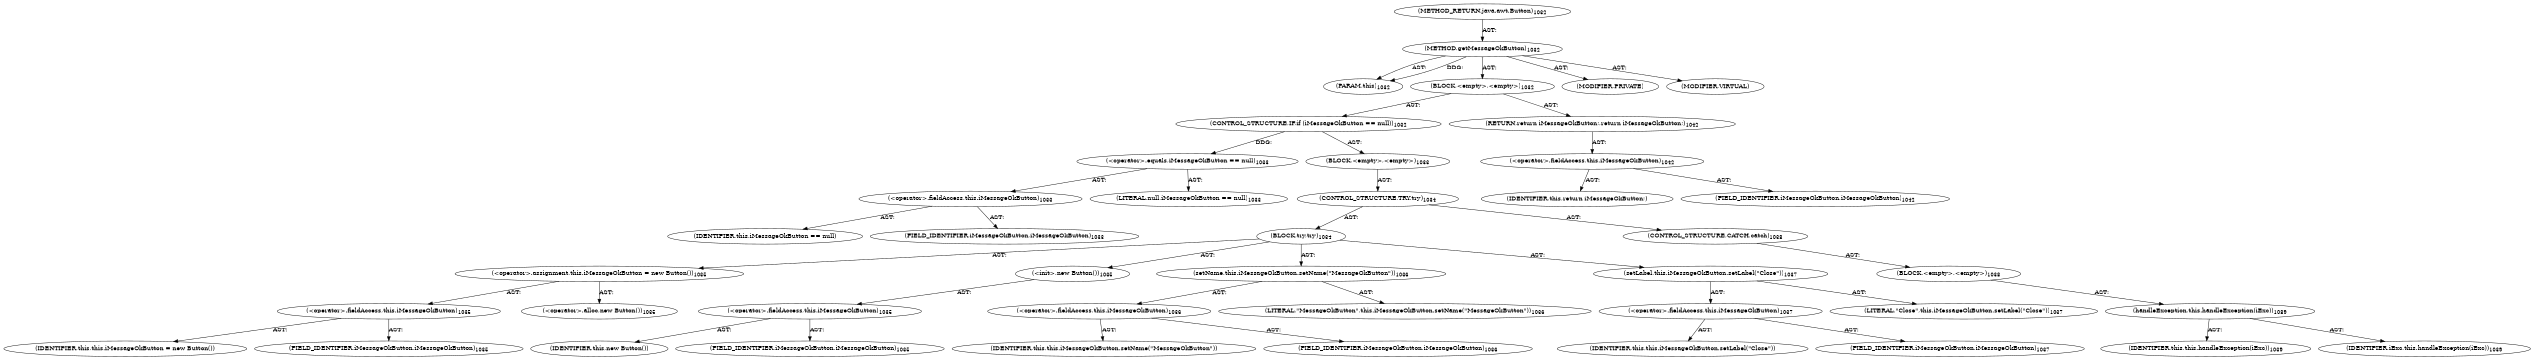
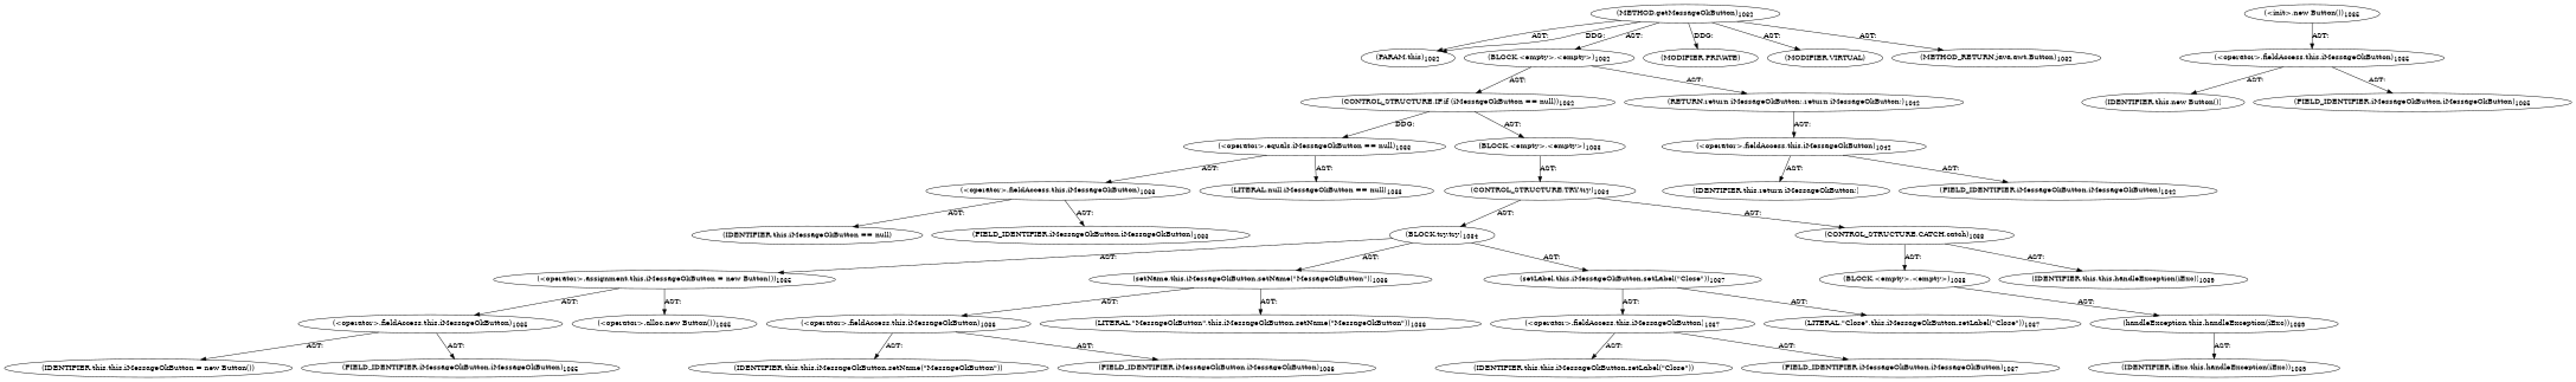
  digraph {
    n1 [label=<(METHOD,getMessageOkButton)<SUB>1032</SUB>>]
    n2 [label=<(PARAM,this)<SUB>1032</SUB>>]
    n3 [label=<(BLOCK,&lt;empty&gt;,&lt;empty&gt;)<SUB>1032</SUB>>]
    n4 [label=<(MODIFIER,PRIVATE)>]
    n5 [label=<(MODIFIER,VIRTUAL)>]
    n6 [label=<(METHOD_RETURN,java.awt.Button)<SUB>1032</SUB>>]
    n7 [label=<(CONTROL_STRUCTURE,IF,if (iMessageOkButton == null))<SUB>1032</SUB>>]
    n8 [label=<(RETURN,return iMessageOkButton;,return iMessageOkButton;)<SUB>1042</SUB>>]
    n9 [label=<(&lt;operator&gt;.equals,iMessageOkButton == null)<SUB>1033</SUB>>]
    n10 [label=<(BLOCK,&lt;empty&gt;,&lt;empty&gt;)<SUB>1033</SUB>>]
    n11 [label=<(&lt;operator&gt;.fieldAccess,this.iMessageOkButton)<SUB>1042</SUB>>]
    n12 [label=<(&lt;operator&gt;.fieldAccess,this.iMessageOkButton)<SUB>1033</SUB>>]
    n13 [label=<(LITERAL,null,iMessageOkButton == null)<SUB>1033</SUB>>]
    n14 [label=<(CONTROL_STRUCTURE,TRY,try)<SUB>1034</SUB>>]
    n15 [label=<(IDENTIFIER,this,iMessageOkButton == null)>]
    n16 [label=<(FIELD_IDENTIFIER,iMessageOkButton,iMessageOkButton)<SUB>1033</SUB>>]
    n17 [label=<(BLOCK,try,try)<SUB>1034</SUB>>]
    n18 [label=<(CONTROL_STRUCTURE,CATCH,catch)<SUB>1038</SUB>>]
    n19 [label=<(&lt;operator&gt;.assignment,this.iMessageOkButton = new Button())<SUB>1035</SUB>>]
    n20 [label=<(&lt;init&gt;,new Button())<SUB>1035</SUB>>]
    n21 [label=<(setName,this.iMessageOkButton.setName(&quot;MessageOkButton&quot;))<SUB>1036</SUB>>]
    n22 [label=<(setLabel,this.iMessageOkButton.setLabel(&quot;Close&quot;))<SUB>1037</SUB>>]
    n23 [label=<(BLOCK,&lt;empty&gt;,&lt;empty&gt;)<SUB>1038</SUB>>]
    n24 [label=<(&lt;operator&gt;.fieldAccess,this.iMessageOkButton)<SUB>1035</SUB>>]
    n25 [label=<(&lt;operator&gt;.alloc,new Button())<SUB>1035</SUB>>]
    n26 [label=<(&lt;operator&gt;.fieldAccess,this.iMessageOkButton)<SUB>1035</SUB>>]
    n27 [label=<(&lt;operator&gt;.fieldAccess,this.iMessageOkButton)<SUB>1036</SUB>>]
    n28 [label=<(LITERAL,&quot;MessageOkButton&quot;,this.iMessageOkButton.setName(&quot;MessageOkButton&quot;))<SUB>1036</SUB>>]
    n29 [label=<(&lt;operator&gt;.fieldAccess,this.iMessageOkButton)<SUB>1037</SUB>>]
    n30 [label=<(LITERAL,&quot;Close&quot;,this.iMessageOkButton.setLabel(&quot;Close&quot;))<SUB>1037</SUB>>]
    n31 [label=<(IDENTIFIER,this,this.iMessageOkButton = new Button())>]
    n32 [label=<(FIELD_IDENTIFIER,iMessageOkButton,iMessageOkButton)<SUB>1035</SUB>>]
    n33 [label=<(IDENTIFIER,this,new Button())>]
    n34 [label=<(FIELD_IDENTIFIER,iMessageOkButton,iMessageOkButton)<SUB>1035</SUB>>]
    n35 [label=<(IDENTIFIER,this,this.iMessageOkButton.setName(&quot;MessageOkButton&quot;))>]
    n36 [label=<(FIELD_IDENTIFIER,iMessageOkButton,iMessageOkButton)<SUB>1036</SUB>>]
    n37 [label=<(IDENTIFIER,this,this.iMessageOkButton.setLabel(&quot;Close&quot;))>]
    n38 [label=<(FIELD_IDENTIFIER,iMessageOkButton,iMessageOkButton)<SUB>1037</SUB>>]
    n39 [label=<(handleException,this.handleException(iExc))<SUB>1089</SUB>>]
    n40 [label=<(IDENTIFIER,this,this.handleException(iExc))<SUB>1039</SUB>>]
    n41 [label=<(IDENTIFIER,iExc,this.handleException(iExc))<SUB>1039</SUB>>]
    n42 [label=<(IDENTIFIER,this,return iMessageOkButton;)>]
    n43 [label=<(FIELD_IDENTIFIER,iMessageOkButton,iMessageOkButton)<SUB>1042</SUB>>]
    n1 -> n2 [label="AST: "]
    n1 -> n2 [label="DDG: "]
    n1 -> n3 [label="AST: "]
-   n1 -> n4 [label="AST: "]
+   n1 -> n4 [label="DDG: "]
    n1 -> n5 [label="AST: "]
-   n6 -> n1 [label="AST: "]
+   n1 -> n6 [label="AST: "]
    n3 -> n7 [label="AST: "]
    n3 -> n8 [label="AST: "]
    n7 -> n9 [label="DDG: "]
    n7 -> n10 [label="AST: "]
    n8 -> n11 [label="AST: "]
    n9 -> n12 [label="AST: "]
    n9 -> n13 [label="AST: "]
    n10 -> n14 [label="AST: "]
    n11 -> n42 [label="AST: "]
    n11 -> n43 [label="AST: "]
    n12 -> n15 [label="AST: "]
    n12 -> n16 [label="AST: "]
    n14 -> n17 [label="AST: "]
    n14 -> n18 [label="AST: "]
    n17 -> n19 [label="AST: "]
-   n17 -> n20 [label="AST: "]
    n17 -> n21 [label="AST: "]
    n17 -> n22 [label="AST: "]
    n18 -> n23 [label="AST: "]
    n19 -> n24 [label="AST: "]
    n19 -> n25 [label="AST: "]
    n20 -> n26 [label="AST: "]
    n21 -> n27 [label="AST: "]
    n21 -> n28 [label="AST: "]
    n22 -> n29 [label="AST: "]
    n22 -> n30 [label="AST: "]
    n23 -> n39 [label="AST: "]
    n24 -> n31 [label="AST: "]
    n24 -> n32 [label="AST: "]
    n26 -> n33 [label="AST: "]
    n26 -> n34 [label="AST: "]
    n27 -> n35 [label="AST: "]
    n27 -> n36 [label="AST: "]
    n29 -> n37 [label="AST: "]
    n29 -> n38 [label="AST: "]
-   n39 -> n40 [label="AST: "]
+   n18 -> n40 [label="AST: "]
    n39 -> n41 [label="AST: "]
  }
